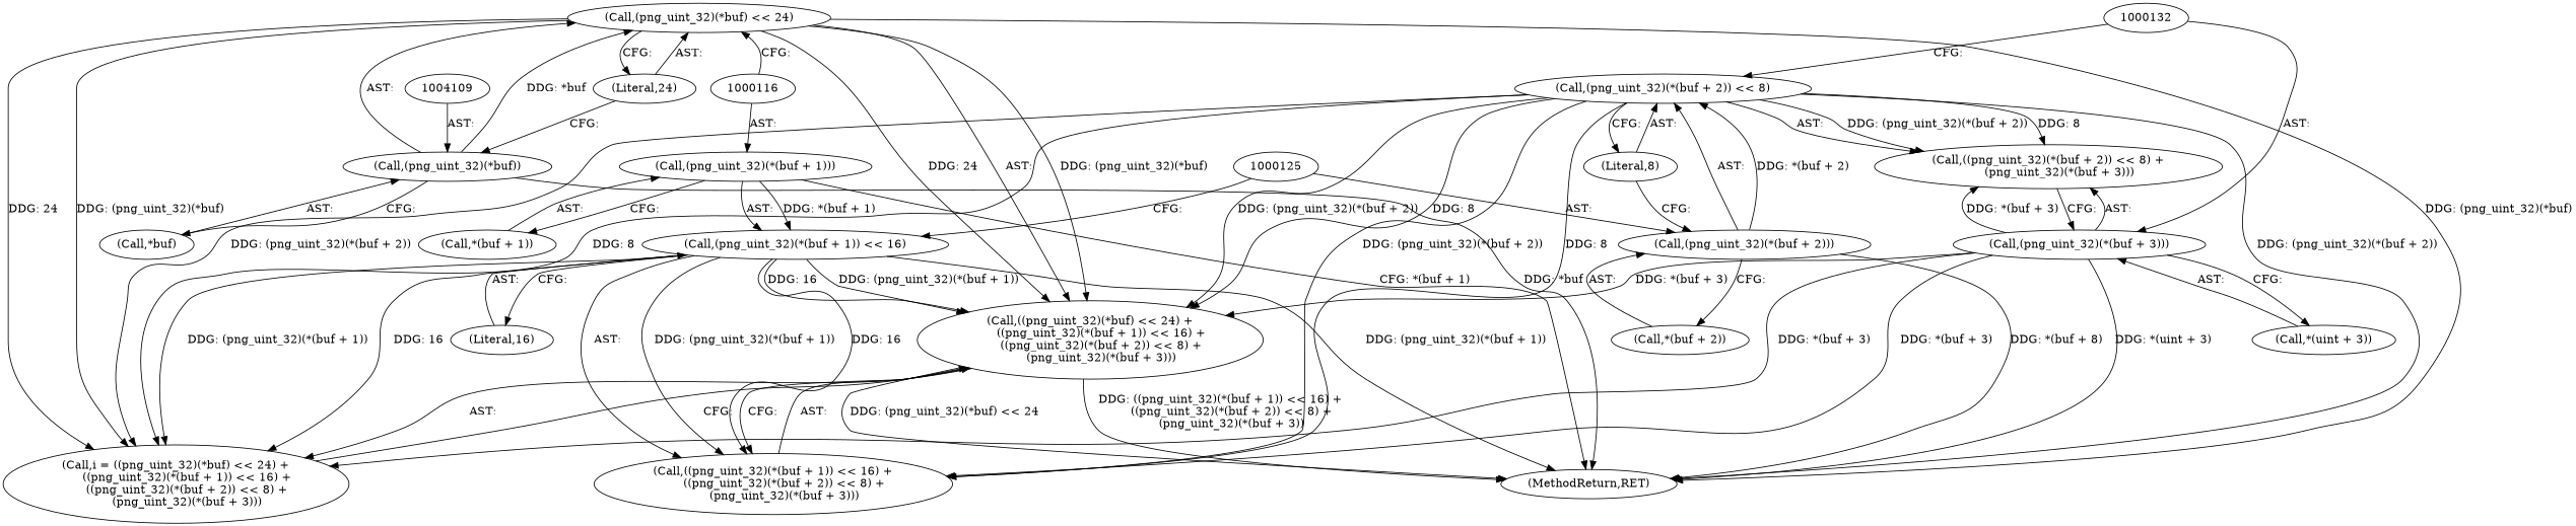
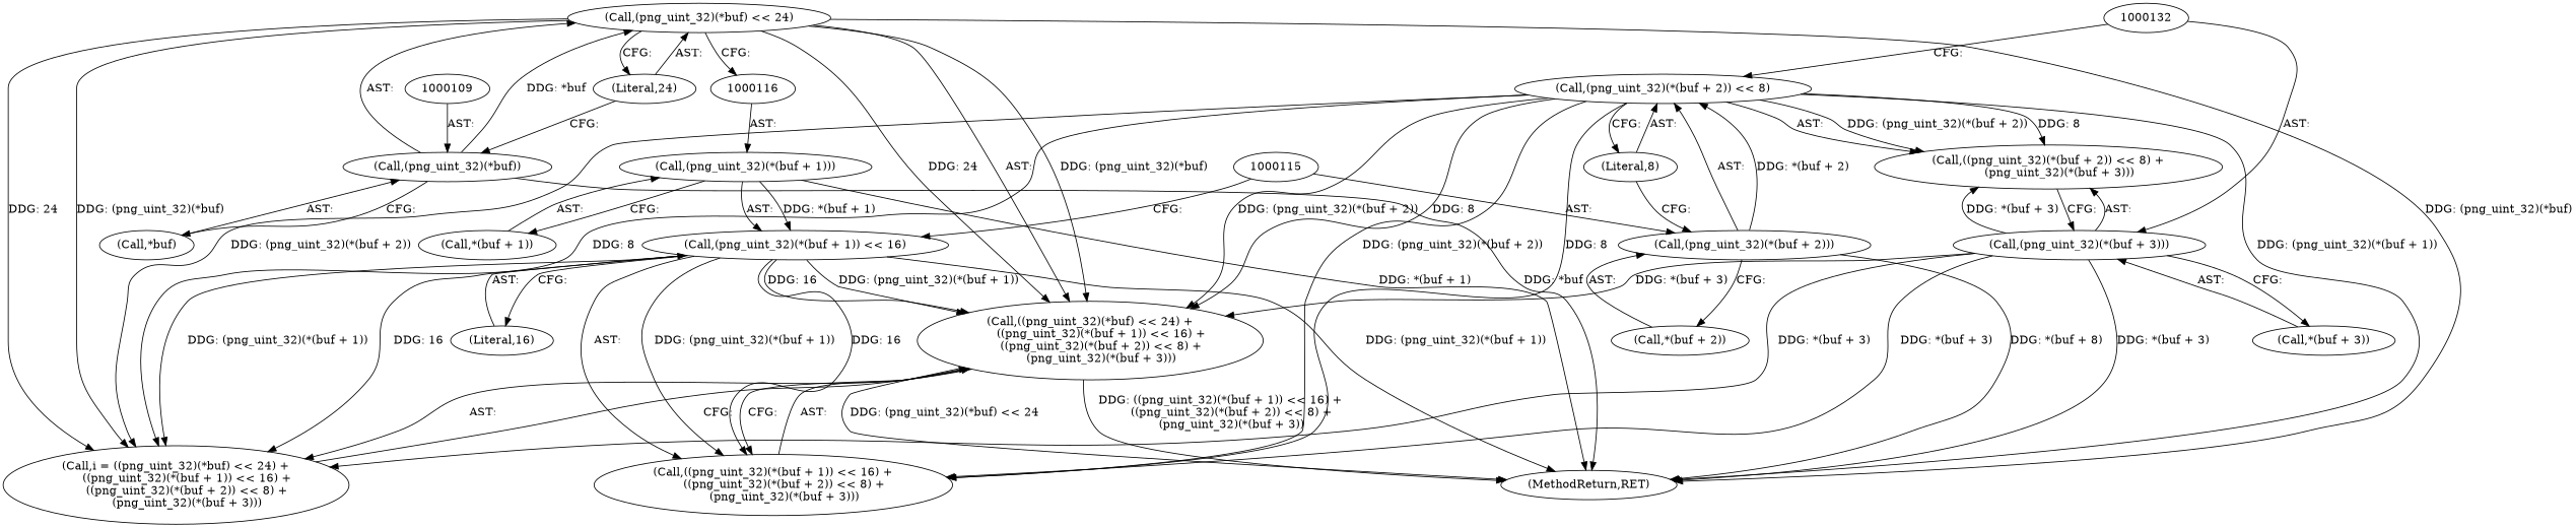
  digraph {
    n1 [label="(Call,((png_uint_32)(*buf) << 24) +\n      ((png_uint_32)(*(buf + 1)) << 16) +\n      ((png_uint_32)(*(buf + 2)) << 8) +\n      (png_uint_32)(*(buf + 3)))"]
    n2 [label="(Call,i = ((png_uint_32)(*buf) << 24) +\n      ((png_uint_32)(*(buf + 1)) << 16) +\n      ((png_uint_32)(*(buf + 2)) << 8) +\n      (png_uint_32)(*(buf + 3)))"]
    n3 [label="(Call,((png_uint_32)(*(buf + 1)) << 16) +\n      ((png_uint_32)(*(buf + 2)) << 8) +\n      (png_uint_32)(*(buf + 3)))"]
    n4 [label="(MethodReturn,RET)"]
    n5 [label="(Call,(png_uint_32)(*buf) << 24)"]
    n6 [label="(Literal,24)"]
    n7 [label="(Call,(png_uint_32)(*buf))"]
    n8 [label="(Call,*buf)"]
    n9 [label="(Call,(png_uint_32)(*(buf + 1)) << 16)"]
    n10 [label="(Literal,16)"]
    n11 [label="(Call,(png_uint_32)(*(buf + 1)))"]
    n12 [label="(Call,*(buf + 1))"]
    n13 [label="(Call,(png_uint_32)(*(buf + 2)) << 8)"]
    n14 [label="(Call,((png_uint_32)(*(buf + 2)) << 8) +\n      (png_uint_32)(*(buf + 3)))"]
    n15 [label="(Literal,8)"]
    n16 [label="(Call,(png_uint_32)(*(buf + 3)))"]
    n17 [label="(Call,(png_uint_32)(*(buf + 2)))"]
    n18 [label="(Call,*(buf + 2))"]
-   n19 [label="(Call,*(uint + 3))"]
+   n19 [label="(Call,*(buf + 3))"]
    1000116
-   1000109 [label=1004109]
-   1000125
+   1000109
+   1000125 [label=1000115]
    1000132
    n1 -> n2 [label="AST: "]
    n1 -> n3 [label="CFG: "]
    n1 -> n4 [label="DDG: (png_uint_32)(*buf) << 24"]
    n1 -> n4 [label="DDG: ((png_uint_32)(*(buf + 1)) << 16) +\n      ((png_uint_32)(*(buf + 2)) << 8) +\n      (png_uint_32)(*(buf + 3))"]
    n2 -> n1 [label="CFG: "]
    n3 -> n1 [label="AST: "]
    n5 -> n1 [label="AST: "]
    n5 -> n1 [label="DDG: (png_uint_32)(*buf)"]
    n5 -> n1 [label="DDG: 24"]
    n5 -> n2 [label="DDG: (png_uint_32)(*buf)"]
    n5 -> n2 [label="DDG: 24"]
    n5 -> n4 [label="DDG: (png_uint_32)(*buf)"]
    n5 -> n6 [label="CFG: "]
    n6 -> n5 [label="AST: "]
    n6 -> n7 [label="CFG: "]
    n7 -> n4 [label="DDG: *buf"]
    n7 -> n5 [label="AST: "]
    n7 -> n5 [label="DDG: *buf"]
    n7 -> n8 [label="CFG: "]
    n8 -> n7 [label="AST: "]
    n9 -> n1 [label="DDG: (png_uint_32)(*(buf + 1))"]
    n9 -> n1 [label="DDG: 16"]
    n9 -> n2 [label="DDG: (png_uint_32)(*(buf + 1))"]
    n9 -> n2 [label="DDG: 16"]
    n9 -> n3 [label="AST: "]
    n9 -> n3 [label="DDG: (png_uint_32)(*(buf + 1))"]
    n9 -> n3 [label="DDG: 16"]
    n9 -> n4 [label="DDG: (png_uint_32)(*(buf + 1))"]
    n9 -> n10 [label="CFG: "]
    n10 -> n9 [label="AST: "]
-   n11 -> n4 [label="CFG: *(buf + 1)"]
+   n11 -> n4 [label="DDG: *(buf + 1)"]
    n11 -> n9 [label="AST: "]
    n11 -> n9 [label="DDG: *(buf + 1)"]
    n11 -> n12 [label="CFG: "]
    n12 -> n11 [label="AST: "]
    n13 -> n1 [label="DDG: (png_uint_32)(*(buf + 2))"]
    n13 -> n1 [label="DDG: 8"]
    n13 -> n2 [label="DDG: (png_uint_32)(*(buf + 2))"]
    n13 -> n2 [label="DDG: 8"]
    n13 -> n3 [label="DDG: (png_uint_32)(*(buf + 2))"]
    n13 -> n3 [label="DDG: 8"]
-   n13 -> n4 [label="DDG: (png_uint_32)(*(buf + 2))"]
+   n13 -> n4 [label="DDG: (png_uint_32)(*(buf + 1))"]
    n13 -> n14 [label="AST: "]
    n13 -> n14 [label="DDG: (png_uint_32)(*(buf + 2))"]
    n13 -> n14 [label="DDG: 8"]
    n13 -> n15 [label="CFG: "]
    n14 -> n16 [label="CFG: "]
    n15 -> n13 [label="AST: "]
    n15 -> n17 [label="CFG: "]
    n16 -> n1 [label="DDG: *(buf + 3)"]
    n16 -> n2 [label="DDG: *(buf + 3)"]
    n16 -> n3 [label="DDG: *(buf + 3)"]
-   n16 -> n4 [label="DDG: *(uint + 3)"]
+   n16 -> n4 [label="DDG: *(buf + 3)"]
    n16 -> n14 [label="AST: "]
    n16 -> n14 [label="DDG: *(buf + 3)"]
    n16 -> n19 [label="CFG: "]
    n17 -> n4 [label="DDG: *(buf + 8)"]
    n17 -> n13 [label="AST: "]
    n17 -> n13 [label="DDG: *(buf + 2)"]
    n17 -> n18 [label="CFG: "]
    n18 -> n17 [label="AST: "]
    n19 -> n16 [label="AST: "]
-   1000116 -> n5 [label="CFG: "]
+   n5 -> 1000116 [label="CFG: "]
    1000116 -> n11 [label="AST: "]
    1000109 -> n7 [label="AST: "]
    1000125 -> n9 [label="CFG: "]
    1000125 -> n17 [label="AST: "]
    1000132 -> n13 [label="CFG: "]
    1000132 -> n16 [label="AST: "]
  }
